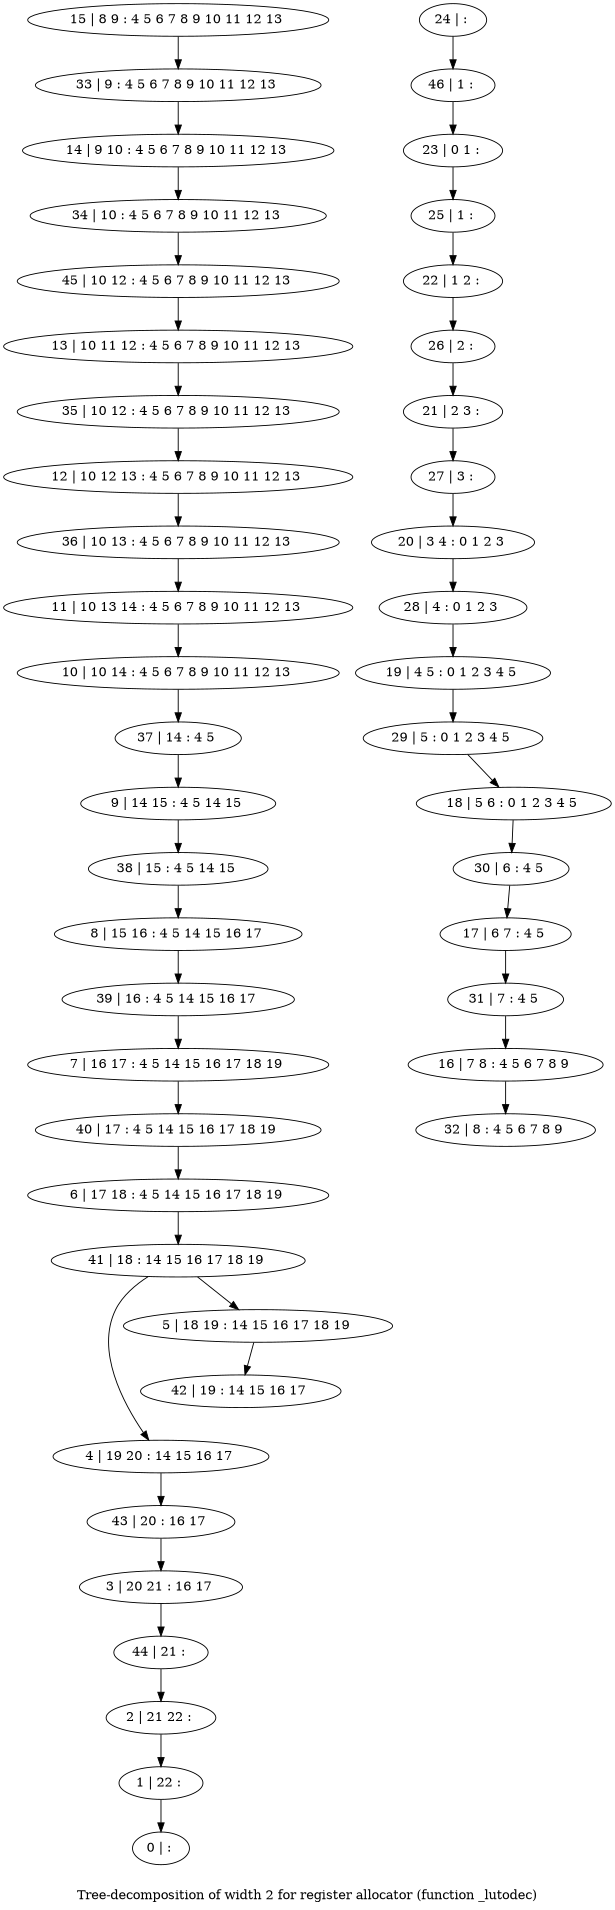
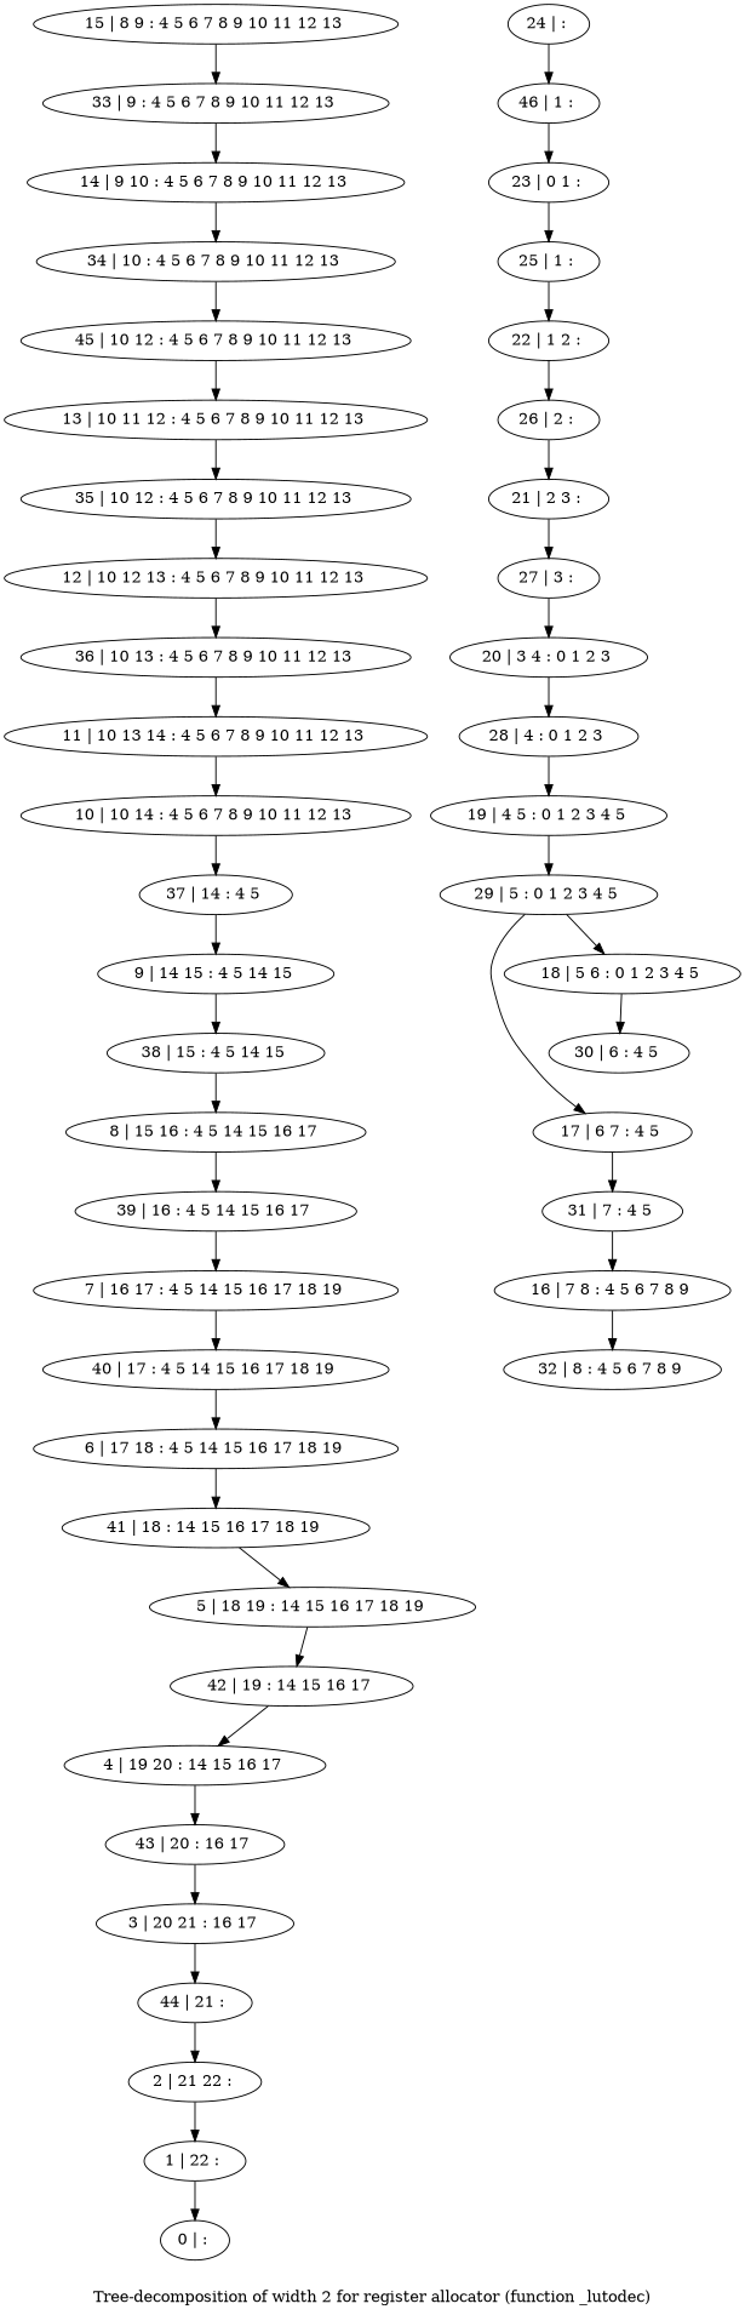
  digraph {
    label="Tree-decomposition of width 2 for register allocator (function _lutodec)"
    n1 [label="0 | : "]
    n2 [label="1 | 22 : "]
    n3 [label="2 | 21 22 : "]
    n4 [label="3 | 20 21 : 16 17 "]
    n5 [label="44 | 21 : "]
    n6 [label="4 | 19 20 : 14 15 16 17 "]
    n7 [label="43 | 20 : 16 17 "]
    n8 [label="5 | 18 19 : 14 15 16 17 18 19 "]
    n9 [label="42 | 19 : 14 15 16 17 "]
    n10 [label="6 | 17 18 : 4 5 14 15 16 17 18 19 "]
    n11 [label="41 | 18 : 14 15 16 17 18 19 "]
    n12 [label="7 | 16 17 : 4 5 14 15 16 17 18 19 "]
    n13 [label="40 | 17 : 4 5 14 15 16 17 18 19 "]
    n14 [label="8 | 15 16 : 4 5 14 15 16 17 "]
    n15 [label="39 | 16 : 4 5 14 15 16 17 "]
    n16 [label="9 | 14 15 : 4 5 14 15 "]
    n17 [label="38 | 15 : 4 5 14 15 "]
    n18 [label="10 | 10 14 : 4 5 6 7 8 9 10 11 12 13 "]
    n19 [label="37 | 14 : 4 5 "]
    n20 [label="11 | 10 13 14 : 4 5 6 7 8 9 10 11 12 13 "]
    n21 [label="12 | 10 12 13 : 4 5 6 7 8 9 10 11 12 13 "]
    n22 [label="36 | 10 13 : 4 5 6 7 8 9 10 11 12 13 "]
    n23 [label="13 | 10 11 12 : 4 5 6 7 8 9 10 11 12 13 "]
    n24 [label="35 | 10 12 : 4 5 6 7 8 9 10 11 12 13 "]
    n25 [label="14 | 9 10 : 4 5 6 7 8 9 10 11 12 13 "]
    n26 [label="34 | 10 : 4 5 6 7 8 9 10 11 12 13 "]
    n27 [label="45 | 10 12 : 4 5 6 7 8 9 10 11 12 13 "]
    n28 [label="15 | 8 9 : 4 5 6 7 8 9 10 11 12 13 "]
    n29 [label="33 | 9 : 4 5 6 7 8 9 10 11 12 13 "]
    n30 [label="16 | 7 8 : 4 5 6 7 8 9 "]
    n31 [label="32 | 8 : 4 5 6 7 8 9 "]
    n32 [label="17 | 6 7 : 4 5 "]
    n33 [label="31 | 7 : 4 5 "]
    n34 [label="18 | 5 6 : 0 1 2 3 4 5 "]
    n35 [label="30 | 6 : 4 5 "]
    n36 [label="19 | 4 5 : 0 1 2 3 4 5 "]
    n37 [label="29 | 5 : 0 1 2 3 4 5 "]
    n38 [label="20 | 3 4 : 0 1 2 3 "]
    n39 [label="28 | 4 : 0 1 2 3 "]
    n40 [label="21 | 2 3 : "]
    n41 [label="27 | 3 : "]
    n42 [label="22 | 1 2 : "]
    n43 [label="26 | 2 : "]
    n44 [label="23 | 0 1 : "]
    n45 [label="25 | 1 : "]
    n46 [label="24 | : "]
    n47 [label="46 | 1 : "]
    n2 -> n1
    n3 -> n2
    n4 -> n5
    n5 -> n3
    n6 -> n7
    n7 -> n4
    n8 -> n9
-   n11 -> n6
+   n9 -> n6
    n10 -> n11
    n11 -> n8
    n12 -> n13
    n13 -> n10
    n14 -> n15
    n15 -> n12
    n16 -> n17
    n17 -> n14
    n18 -> n19
    n19 -> n16
    n20 -> n18
    n21 -> n22
    n22 -> n20
    n23 -> n24
    n24 -> n21
    n25 -> n26
    n26 -> n27
    n27 -> n23
    n28 -> n29
    n29 -> n25
    n30 -> n31
    n32 -> n33
    n33 -> n30
    n34 -> n35
-   n35 -> n32
+   n37 -> n32
    n36 -> n37
    n37 -> n34
    n38 -> n39
    n39 -> n36
    n40 -> n41
    n41 -> n38
    n42 -> n43
    n43 -> n40
    n44 -> n45
    n45 -> n42
    n46 -> n47
    n47 -> n44
  }
